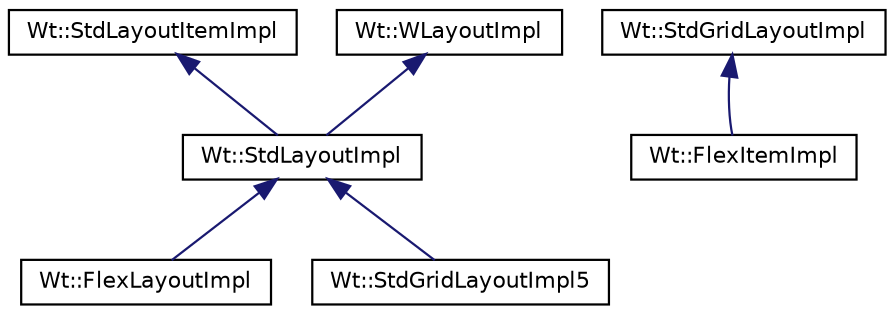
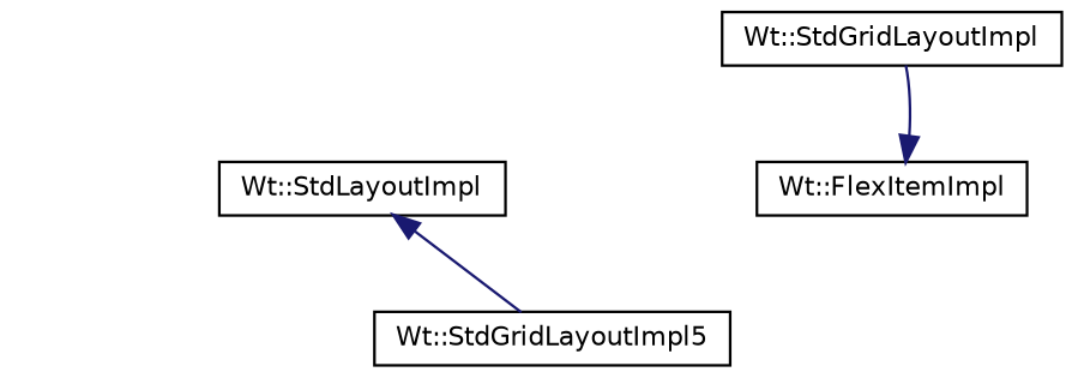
  digraph {
    node [color=black fillcolor=white fontname=Helvetica fontsize=10 shape=record style=filled]
    edge [color=midnightblue dir=back fontname=Helvetica fontsize=10 labelfontname=Helvetica labelfontsize=10 style=solid]
-   n1 [height=0.2 label="Wt::StdLayoutItemImpl" width=0.4]
    n2 [height=0.2 label="Wt::StdLayoutImpl" width=0.4]
-   n3 [height=0.2 label="Wt::WLayoutImpl" width=0.4]
    n4 [height=0.2 label="Wt::StdGridLayoutImpl" width=0.4]
    n5 [height=0.2 label="Wt::FlexItemImpl" width=0.4]
-   n6 [height=0.2 label="Wt::FlexLayoutImpl" width=0.4]
    n7 [height=0.2 label="Wt::StdGridLayoutImpl5" width=0.4]
-   n1 -> n2
-   n2 -> n6
    n2 -> n7
-   n3 -> n2
-   n4 -> n5
+   n5 -> n4
  }
